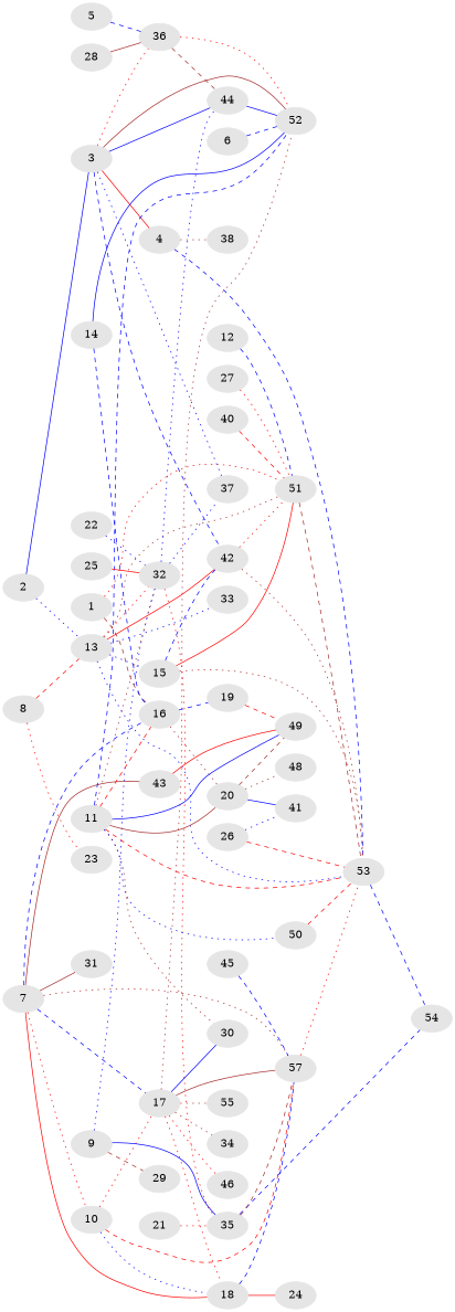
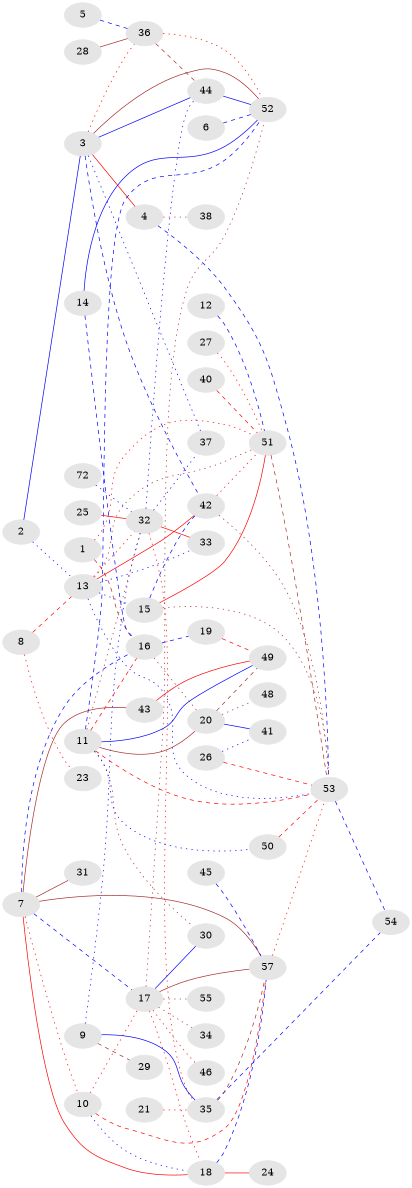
  graph {
    rankdir=LR
    node [color=gray90 style=filled]
    edge [color=blue style=dotted weight=1.0]
    1
    16
    51
    20
    19
    53
    2
    3
    13
    4
    36
    37
    42
    44
    52
    32
    15
    33
    38
    54
    5
    6
    7
    10
    17
    18
    31
    43
    n29 [label=57]
    30
    34
    46
    55
    24
    49
    8
    23
    9
    29
    35
    11
    50
    41
    48
    12
    14
    21
-   22
+   22 [label=72]
    25
    26
    27
    28
    40
    45
    1 -- 16 [color=brown style=dashed]
    1 -- 51 [color=red]
    16 -- 20 [color=brown]
    16 -- 19 [style=dashed]
    51 -- 53 [color=brown style=dashed]
    20 -- 49 [color=brown style=dashed]
    20 -- 41 [style=solid]
    20 -- 48 [color=brown]
    19 -- 49 [color=red style=dashed]
    53 -- 54 [style=dashed]
    2 -- 3 [style=solid]
    2 -- 13
    3 -- 4 [color=red style=solid]
    3 -- 36 [color=red]
    3 -- 37
    3 -- 42 [style=dashed]
    3 -- 44 [style=solid weight=2.0]
    3 -- 52 [color=brown style=solid]
    13 -- 51 [color=brown]
    13 -- 53
    13 -- 42 [color=red style=solid]
    13 -- 32 [color=red]
    13 -- 15
    13 -- 33
    4 -- 53 [style=dashed]
    4 -- 38 [color=brown]
    36 -- 44 [color=brown style=dashed weight=2.0]
    36 -- 52 [color=red]
    42 -- 51 [color=red]
    42 -- 53 [color=brown]
    44 -- 52 [style=solid weight=2.0]
    32 -- 37
    32 -- 44
+   32 -- 33 [color=red style=solid]
    32 -- 35 [color=red weight=4.0]
    15 -- 51 [color=red style=solid]
    15 -- 53 [color=brown]
    15 -- 42 [style=dashed]
    5 -- 36 [style=dashed]
    6 -- 52 [style=dashed]
    7 -- 16 [style=dashed]
    7 -- 10 [color=red]
    7 -- 17 [style=dashed]
    7 -- 18 [color=red style=solid]
    7 -- 31 [color=brown style=solid]
    7 -- 43 [color=brown style=solid]
-   7 -- n29 [color=brown]
+   7 -- n29 [color=brown style=solid]
    10 -- 17 [color=red]
    10 -- 18
    10 -- n29 [color=red style=dashed]
    17 -- 52 [color=brown]
    17 -- 18 [color=red]
    17 -- n29 [color=brown style=solid]
    17 -- 30 [style=solid]
    17 -- 34 [color=brown]
    17 -- 46 [color=red]
    17 -- 55 [color=brown]
    18 -- n29 [style=dashed]
    18 -- 24 [color=red style=solid]
    43 -- 49 [color=red style=solid]
    n29 -- 53 [color=red]
    8 -- 13 [color=red style=dashed]
    8 -- 23 [color=red]
    9 -- 32 [weight=2.0]
    9 -- 29 [color=brown style=dashed]
    9 -- 35 [style=solid weight=2.0]
    35 -- 54 [style=dashed]
    35 -- n29 [color=brown style=dashed]
    11 -- 16 [color=red style=dashed weight=2.0]
    11 -- 20 [color=brown style=solid weight=2.0]
    11 -- 53 [color=red style=dashed weight=2.0]
    11 -- 52 [style=dashed]
    11 -- 32 [color=brown]
    11 -- 30 [color=brown]
    11 -- 49 [style=solid weight=2.0]
    11 -- 50
    50 -- 53 [color=red style=dashed]
    12 -- 51 [style=dashed]
    14 -- 16 [style=dashed]
    14 -- 52 [style=solid]
    21 -- 35 [color=red]
    22 -- 32
    25 -- 32 [color=red style=solid]
    26 -- 53 [color=red style=dashed]
    26 -- 41
    27 -- 51 [color=red]
    28 -- 36 [color=brown style=solid]
    40 -- 51 [color=red style=dashed]
    45 -- n29 [style=dashed]
  }
